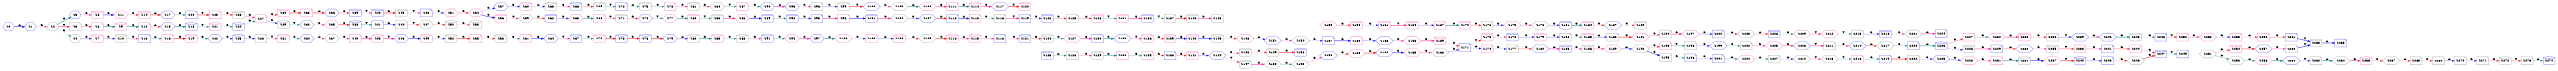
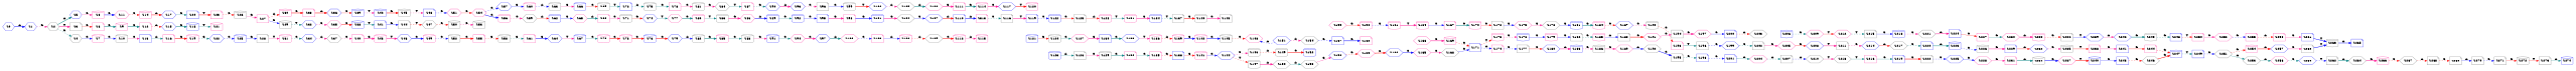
  strict digraph {
    rankdir=LR
    node [color=deeppink shape=cylinder]
    edge [color=red style=solid]
    S0 [color=blue shape=hexagon]
    S1 [color=blue shape=hexagon]
    S2 [color=gray40 shape=hexagon]
    S3 [color=gray40 shape=note]
    S4 [color=gray40 shape=hexagon]
    S5 [color=blue shape=hexagon]
    S6 [shape=note]
    S7
    S8
    S9
    S10 [color=gray40]
    S11 [shape=hexagon]
    S12 [shape=note]
    S13 [color=blue shape=note]
    S14
    S15 [color=blue shape=hexagon]
    S16 [shape=note]
    S17 [color=blue shape=hexagon]
    S18 [color=blue]
    S19
    S20 [color=blue shape=note]
    S21
    S22 [color=blue shape=hexagon]
    S23 [shape=note]
-   S24 [color=blue]
    S25 [color=blue]
    S26 [color=gray40]
    S27 [shape=note]
    S28 [color=gray40 shape=note]
    S29 [color=gray40]
    S30
    S31
    S32 [color=blue shape=hexagon]
    S33 [shape=note]
    S34 [color=blue shape=hexagon]
    S35 [shape=hexagon]
    S36 [color=blue shape=hexagon]
    S37 [color=gray40 shape=hexagon]
    S38 [color=blue]
    S39 [color=blue]
    S40 [shape=note]
    S41 [color=blue shape=note]
    S42 [color=blue]
    S43
    S44 [color=gray40 shape=note]
    S45 [color=gray40]
    S46 [color=blue shape=hexagon]
    S47 [color=gray40 shape=hexagon]
    S48 [color=blue shape=note]
    S49
    S50 [color=gray40]
    S51 [shape=hexagon]
    S52 [color=gray40]
    S53 [color=gray40]
    S54 [shape=hexagon]
    S55 [shape=note]
    S56
    S57 [color=blue shape=hexagon]
    S58 [color=gray40]
    S59 [color=gray40 shape=hexagon]
    S60
    S61 [shape=note]
    S62 [color=blue]
    S63 [color=gray40]
    S64 [color=blue shape=hexagon]
    S65 [shape=hexagon]
    S66 [color=blue]
    S67 [color=blue]
    S68 [shape=note]
    S69 [color=gray40]
    S70
    S71 [color=gray40]
    S72 [color=blue shape=note]
-   S73 [color=blue]
+   S73
    S74 [color=blue shape=hexagon]
    S75 [color=gray40]
    S76 [color=blue]
    S77 [shape=hexagon]
    S78 [shape=note]
    S79 [color=blue shape=hexagon]
    S80
    S81 [color=gray40]
    S82 [color=gray40]
    S83 [color=gray40]
    S84 [color=gray40 shape=hexagon]
    S85
    S86 [shape=hexagon]
    S87 [shape=note]
    S88 [color=gray40]
    S89 [color=blue]
    S90 [color=blue shape=hexagon]
    S91 [color=blue]
    S92 [color=blue]
    S93 [color=blue shape=hexagon]
    S94 [shape=hexagon]
    S95 [color=blue shape=note]
    S96 [color=gray40 shape=note]
    S97 [color=blue shape=hexagon]
    S98 [shape=note]
    S99 [color=gray40]
    S100 [shape=hexagon]
    S101 [color=blue]
    S102 [color=blue shape=hexagon]
    S103 [shape=note]
    S104 [color=gray40 shape=hexagon]
    S105 [color=gray40 shape=hexagon]
    S106
    S107 [color=blue shape=hexagon]
    S108 [shape=hexagon]
    S109 [color=gray40 shape=hexagon]
    S110 [color=blue shape=note]
    S111 [shape=note]
    S112
-   S113 [shape=note]
+   S113 [shape=note label=S313]
    S114
    S115
    S116 [color=gray40 shape=note]
    S117 [color=blue shape=hexagon]
-   S118 [color=blue shape=note]
    S119 [color=blue shape=note]
    S120
    S121 [color=blue]
    S122 [color=blue]
    S124 [color=gray40]
    S125 [color=gray40 shape=note]
    S123 [color=blue]
    S126 [color=gray40 shape=note]
    S127 [shape=hexagon]
    S128
    S129 [color=gray40]
    S130 [color=blue shape=note]
    S131
    S132 [shape=note]
    S133 [color=blue shape=hexagon]
    S134 [color=blue]
    S135 [shape=note]
    S136
    S137 [color=gray40 shape=note]
    S138 [color=blue shape=note]
    S139
    S140 [color=gray40]
    S141
    S142
    S143 [color=gray40 shape=note]
    S144 [color=blue shape=hexagon]
    S145 [color=gray40]
    S146 [color=gray40]
    S147 [color=gray40]
    S148 [shape=hexagon]
    S149 [color=gray40]
    S150 [color=gray40 shape=hexagon]
    S151 [color=blue shape=hexagon]
    S152 [color=blue]
    S153 [color=gray40 shape=hexagon]
    S154 [color=gray40 shape=hexagon]
    S156 [color=blue shape=hexagon]
    S157 [color=blue shape=note]
    S155 [shape=hexagon]
    S158
    S159 [shape=hexagon]
    S160 [shape=note]
    S161
    S162 [color=blue shape=hexagon]
-   S163 [color=blue shape=hexagon]
    S164
    S165 [shape=hexagon]
    S166 [shape=hexagon]
    S167 [shape=note]
    S168 [color=gray40 shape=hexagon]
    S169
    S170
    S171 [color=blue shape=note]
    S172 [color=gray40 shape=note]
    S173
    S174 [shape=note]
    S175 [shape=hexagon]
    S176 [color=blue]
    S177 [color=gray40 shape=note]
    S178 [color=gray40 shape=hexagon]
    S179
    S180 [color=blue shape=hexagon]
    S181 [color=blue]
    S182 [color=gray40 shape=note]
    S183 [color=blue]
    S184
    S185
    S186 [color=gray40]
    S187 [color=blue shape=hexagon]
    S188 [color=gray40 shape=note]
    S189 [shape=hexagon]
    S190 [color=gray40]
    S191 [shape=hexagon]
    S192 [color=gray40 shape=hexagon]
    S193 [shape=note]
    S194 [color=gray40 shape=note]
    S195 [color=gray40 shape=note]
    S196 [color=gray40 shape=note]
    S197 [shape=hexagon]
    S198 [color=blue shape=note]
    S199 [color=blue shape=hexagon]
    S200 [color=blue shape=note]
    S201 [color=blue shape=note]
    S202 [color=gray40 shape=note]
    S203 [color=gray40 shape=hexagon]
    S204 [shape=hexagon]
    S205 [shape=hexagon]
    S206 [color=blue]
    S207 [color=gray40 shape=note]
    S208 [color=blue shape=hexagon]
    S209 [shape=hexagon]
    S210 [color=gray40 shape=hexagon]
    S211 [color=gray40 shape=note]
    S212 [shape=hexagon]
    S213 [color=gray40 shape=hexagon]
    S214 [color=blue shape=hexagon]
    S215 [color=gray40 shape=note]
    S216 [shape=note]
    S217 [color=gray40 shape=hexagon]
    S218 [color=blue]
    S219 [color=blue shape=note]
    S220 [color=blue shape=note]
    S221 [color=gray40 shape=hexagon]
    S222 [color=gray40 shape=note]
    S223 [color=blue]
    S224 [color=blue shape=note]
    S225 [color=blue shape=hexagon]
    S226 [color=gray40]
    S227 [shape=note]
    S228 [shape=hexagon]
    S229 [color=blue shape=note]
    S230 [shape=hexagon]
    S231 [shape=note]
    S232 [color=blue shape=hexagon]
    S233
    S234 [color=gray40]
    S235 [color=gray40]
    S236 [color=gray40 shape=note]
    S237 [shape=hexagon]
    S238 [shape=note]
    S239 [color=blue shape=hexagon]
    S240 [color=blue]
    S241 [color=blue shape=note]
    S242 [color=blue shape=hexagon]
    S243 [color=blue shape=note]
    S244 [shape=note]
    S245 [color=gray40]
    S246 [color=gray40 shape=hexagon]
    S247 [color=blue]
    S248 [color=blue shape=note]
    S249 [color=blue shape=note]
    S250 [shape=note]
    S251 [color=gray40 shape=hexagon]
    S252 [shape=hexagon]
    S253 [color=gray40 shape=hexagon]
    S254
    S255 [shape=note]
    S256 [shape=hexagon]
    S257 [color=blue shape=hexagon]
    S258 [shape=note]
    S259 [color=blue shape=hexagon]
    S260 [color=gray40 shape=note]
    S261 [color=blue shape=note]
    S262 [color=gray40 shape=note]
    S263 [color=gray40]
    S264 [color=gray40 shape=hexagon]
    S265 [color=blue shape=note]
    S266
    S267 [color=gray40 shape=hexagon]
    S268 [color=gray40 shape=note]
    S269 [color=gray40 shape=note]
    S270 [color=gray40 shape=note]
    S271 [color=gray40 shape=note]
    S272 [color=gray40]
    S273 [color=gray40 shape=note]
    S274 [color=blue]
    S0 -> S1 [color=blue label=A style=bold]
    S1 -> S2 [color=deeppink label=G style=dashed]
    S2 -> S3 [color=deeppink label=T style=bold]
    S2 -> S4 [color=teal label=G style=dashed]
    S2 -> S5 [color=teal label=A style=bold]
    S3 -> S6 [label=C]
    S4 -> S7 [color=blue label=C]
    S5 -> S8 [color=deeppink label=C]
    S6 -> S9 [color=teal label=C style=bold]
    S7 -> S10 [color=blue label=C]
    S8 -> S11 [color=blue label=C style=bold]
    S9 -> S12 [color=teal label=C style=bold]
    S10 -> S13 [color=deeppink label=C]
    S11 -> S14 [label=C style=dashed]
    S12 -> S15 [label=A style=dashed]
    S13 -> S16 [color=teal label=A]
    S14 -> S17 [label=A style=bold]
    S15 -> S18 [color=teal label=G style=bold]
    S16 -> S19 [label=G style=bold]
    S17 -> S20 [color=teal label=G]
    S18 -> S21 [color=teal label=T]
    S19 -> S22 [color=teal label=G style=dashed]
    S20 -> S23 [label=T style=bold]
-   S21 -> S24 [color=teal label=C style=dashed]
    S22 -> S25 [color=blue label=C style=dashed]
    S23 -> S26 [label=C style=dashed]
-   S24 -> S27 [color=teal label=G style=dashed]
    S25 -> S28 [color=blue label=G]
    S26 -> S27 [color=deeppink label=G]
    S27 -> S29 [color=blue label=G]
    S27 -> S30 [label=A style=dashed]
    S28 -> S31 [color=deeppink label=T]
    S29 -> S32 [color=teal label=T style=dashed]
    S30 -> S33 [label=C style=bold]
    S31 -> S34 [color=teal label=C style=dashed]
    S32 -> S35 [color=deeppink label=G style=dashed]
    S33 -> S36 [label=A style=bold]
    S34 -> S37 [color=deeppink label=A style=dashed]
    S35 -> S38 [label=C style=bold]
    S36 -> S39 [label=C]
    S37 -> S40 [color=deeppink label=C style=dashed]
    S38 -> S41 [color=teal label=T]
    S39 -> S42 [color=deeppink label=T style=dashed]
    S40 -> S43 [color=deeppink label=G style=bold]
    S41 -> S44 [color=blue label=G]
    S42 -> S45 [label=G style=bold]
    S43 -> S46 [color=deeppink label=T style=bold]
    S44 -> S47 [label=T style=dashed]
    S45 -> S48 [color=deeppink label=T style=dashed]
    S46 -> S49 [color=blue label=C style=bold]
    S47 -> S50 [label=C style=dashed]
    S48 -> S51 [color=blue label=C style=dashed]
    S49 -> S52 [color=blue label=C style=dashed]
    S50 -> S53 [color=deeppink label=C style=dashed]
    S51 -> S54 [label=C]
    S52 -> S55 [label=C style=bold]
    S54 -> S56 [color=blue label=C style=bold]
    S54 -> S57 [color=blue label=C style=dashed]
    S55 -> S58 [label=G style=dashed]
    S56 -> S59 [color=deeppink label=C style=dashed]
    S57 -> S60 [color=blue label=G]
    S58 -> S61 [color=teal label=G style=dashed]
    S59 -> S62 [label=A]
    S60 -> S63 [color=blue label=A style=dashed]
    S61 -> S64 [color=blue label=G style=bold]
    S62 -> S65 [color=blue label=G]
    S63 -> S66 [color=deeppink label=G]
    S64 -> S67 [color=deeppink label=T]
    S65 -> S68 [color=teal label=A style=bold]
    S66 -> S69 [label=C]
    S67 -> S70 [color=teal label=C]
    S68 -> S71 [color=deeppink label=C]
    S69 -> S72 [color=teal label=T]
    S70 -> S73 [label=C style=bold]
    S71 -> S74 [label=G]
    S72 -> S75 [color=teal label=A style=dashed]
    S73 -> S76 [label=C style=bold]
    S74 -> S77 [color=teal label=T]
    S75 -> S78 [color=teal label=C]
    S76 -> S79 [label=C style=bold]
    S77 -> S80 [color=teal label=C style=bold]
    S78 -> S81 [color=deeppink label=C]
    S79 -> S82 [color=blue label=A]
    S80 -> S83 [color=teal label=T]
    S81 -> S84 [color=deeppink label=G]
    S82 -> S85 [color=teal label=G style=bold]
    S83 -> S86 [color=deeppink label=G style=bold]
    S84 -> S87 [color=teal label=T]
    S85 -> S88 [color=teal label=C]
    S86 -> S89 [color=blue label=A style=bold]
    S87 -> S90 [color=teal label=G style=dashed]
    S88 -> S91 [color=deeppink label=G]
    S89 -> S92 [color=teal label=C]
    S90 -> S93 [color=deeppink label=A style=bold]
    S91 -> S94 [color=teal label=C]
    S92 -> S95 [color=blue label=C]
    S93 -> S96 [color=deeppink label=C style=dashed]
    S94 -> S97 [color=deeppink label=C style=bold]
    S95 -> S98 [color=deeppink label=G style=bold]
    S96 -> S99 [color=blue label=C]
    S97 -> S100 [color=teal label=A style=bold]
    S98 -> S101 [color=blue label=G style=bold]
    S99 -> S102 [label=T style=bold]
    S100 -> S103 [color=blue label=C style=dashed]
    S101 -> S104 [color=deeppink label=G style=bold]
    S102 -> S105 [color=deeppink label=A style=dashed]
    S103 -> S106 [color=blue label=A]
    S104 -> S107 [color=blue label=G]
    S105 -> S108 [color=teal label=A style=bold]
    S106 -> S109 [label=A style=dashed]
    S107 -> S110 [label=A style=bold]
    S108 -> S111 [color=deeppink label=G style=bold]
    S109 -> S112 [label=C style=bold]
    S110 -> S113 [color=blue label=A style=bold]
    S111 -> S114 [color=teal label=G style=bold]
    S112 -> S115 [color=deeppink label=A]
    S113 -> S116 [color=teal label=C style=dashed]
    S114 -> S117 [color=deeppink label=C style=bold]
-   S115 -> S118 [color=deeppink label=C]
    S116 -> S119 [color=deeppink label=T style=bold]
    S117 -> S120 [label=T style=bold]
-   S118 -> S121 [color=deeppink label=C style=dashed]
    S119 -> S122 [color=blue label=C style=dashed]
    S121 -> S124 [label=G]
    S122 -> S125 [label=C]
    S124 -> S127 [color=teal label=C]
    S125 -> S128 [label=A]
    S123 -> S126 [color=teal label=A]
    S126 -> S129 [color=deeppink label=C]
    S127 -> S130 [color=deeppink label=G style=bold]
    S128 -> S131 [color=teal label=T]
    S129 -> S132 [color=teal label=C style=bold]
    S130 -> S133 [color=teal label=C style=bold]
    S131 -> S134 [color=deeppink label=G style=bold]
-   S132 -> S135 [color=teal label=G]
+   S132 -> S135 [color=teal label=C]
    S133 -> S136 [color=deeppink label=T]
    S134 -> S137 [color=teal label=T style=dashed]
    S135 -> S138 [label=G style=dashed]
    S136 -> S139 [label=A style=dashed]
    S137 -> S140 [label=G style=bold]
    S138 -> S141 [label=G]
    S139 -> S142 [color=blue label=G style=bold]
    S140 -> S143 [color=deeppink label=C style=bold]
    S141 -> S144 [color=blue label=C]
    S142 -> S145 [color=blue label=C style=bold]
    S144 -> S146 [color=deeppink label=C style=dashed]
    S144 -> S147 [label=T style=dashed]
    S145 -> S148 [label=C style=dashed]
    S146 -> S149 [label=A style=dashed]
    S147 -> S150 [color=deeppink label=A style=bold]
-   S148 -> S151 [color=blue label=A style=dashed]
+   S151 -> S148 [color=blue label=A style=dashed]
    S149 -> S152 [label=C style=bold]
    S150 -> S153 [color=teal label=A]
    S151 -> S154 [color=deeppink label=A style=dashed]
    S153 -> S156 [color=deeppink label=G]
    S154 -> S157 [color=blue label=G style=dashed]
    S156 -> S159 [label=G style=dashed]
    S157 -> S160 [color=blue label=G style=bold]
    S155 -> S158 [label=G]
    S158 -> S161 [color=blue label=G style=dashed]
    S159 -> S162 [label=G style=bold]
-   S160 -> S163 [color=blue label=G]
    S161 -> S164 [color=deeppink label=T style=bold]
    S162 -> S165 [color=blue label=C style=bold]
-   S163 -> S166 [color=deeppink label=C]
    S164 -> S167 [color=blue label=C]
    S165 -> S168 [color=deeppink label=C]
    S166 -> S169 [color=deeppink label=C style=bold]
    S167 -> S170 [color=teal label=C style=bold]
    S168 -> S171 [color=blue label=C]
    S169 -> S171 [label=C style=dashed]
    S170 -> S172 [label=C]
    S171 -> S173 [label=T style=dashed]
    S171 -> S174 [color=blue label=A style=dashed]
    S172 -> S175 [color=blue label=G]
    S173 -> S176 [color=deeppink label=G style=dashed]
    S174 -> S177 [color=blue label=G style=dashed]
    S175 -> S178 [color=deeppink label=G]
    S176 -> S179 [color=blue label=G]
    S177 -> S180 [label=G]
    S178 -> S181 [color=blue label=G]
    S179 -> S182 [color=blue label=G]
    S180 -> S183 [color=deeppink label=A style=bold]
    S181 -> S184 [color=teal label=G style=bold]
    S182 -> S185 [color=teal label=G style=dashed]
    S183 -> S186 [color=deeppink label=G style=dashed]
    S184 -> S187 [label=C style=dashed]
    S185 -> S188 [color=blue label=A]
    S186 -> S189 [color=deeppink label=C]
    S187 -> S190 [color=deeppink label=C style=dashed]
    S188 -> S191 [label=C style=bold]
    S189 -> S192 [color=blue label=A]
-   S192 -> S193 [label=C style=dashed]
+   S190 -> S193 [label=C style=dashed]
    S191 -> S194 [color=deeppink label=C]
    S192 -> S195 [color=blue label=C style=bold]
    S193 -> S196 [color=teal label=T]
    S194 -> S197 [color=deeppink label=C style=bold]
    S195 -> S198 [color=teal label=C style=dashed]
    S196 -> S199 [color=blue label=C style=dashed]
    S197 -> S200 [color=blue label=C]
    S198 -> S201 [color=blue label=C style=dashed]
    S199 -> S202 [color=teal label=C style=dashed]
    S200 -> S203 [label=A style=dashed]
    S201 -> S204 [color=teal label=A]
    S202 -> S205 [color=deeppink label=G]
-   S203 -> S206 [label=A]
    S204 -> S207 [color=teal label=A style=dashed]
    S205 -> S208 [label=G]
    S206 -> S209 [color=teal label=G style=dashed]
    S207 -> S210 [color=blue label=A style=dashed]
    S208 -> S211 [color=deeppink label=T style=bold]
    S209 -> S212 [label=T]
    S210 -> S213 [color=deeppink label=T]
    S211 -> S214 [color=deeppink label=C style=dashed]
    S212 -> S215 [color=teal label=T style=dashed]
    S213 -> S216 [color=teal label=T]
    S214 -> S217 [label=A]
    S215 -> S218 [color=blue label=G]
    S216 -> S219 [color=teal label=C]
    S217 -> S220 [color=teal label=G style=dashed]
    S218 -> S221 [color=deeppink label=G style=dashed]
    S219 -> S222 [label=G style=bold]
    S220 -> S223 [color=teal label=A style=bold]
    S221 -> S224 [color=deeppink label=A style=bold]
    S222 -> S225 [color=blue label=C style=dashed]
    S223 -> S226 [color=blue label=C style=dashed]
-   S223 -> S227 [label=C]
+   S224 -> S227 [label=C]
    S225 -> S228 [color=blue label=C]
    S226 -> S229 [color=deeppink label=G style=bold]
    S227 -> S230 [color=teal label=G]
    S228 -> S231 [color=deeppink label=G]
    S229 -> S232 [label=A]
    S230 -> S233 [color=deeppink label=A style=bold]
    S231 -> S234 [color=teal label=A style=bold]
    S232 -> S235 [color=deeppink label=G style=dashed]
    S233 -> S236 [label=G style=dashed]
    S234 -> S237 [color=blue label=G style=bold]
    S235 -> S238 [label=T]
    S236 -> S239 [color=blue label=T]
    S237 -> S240 [label=T style=bold]
    S238 -> S241 [color=deeppink label=C]
    S239 -> S242 [color=deeppink label=A]
    S240 -> S243 [color=blue label=C]
    S241 -> S244 [label=G]
    S242 -> S245 [color=teal label=G style=bold]
    S243 -> S246 [label=G style=dashed]
    S244 -> S247 [label=G style=dashed]
    S245 -> S248 [color=teal label=G style=dashed]
    S246 -> S247 [label=G style=bold]
    S247 -> S249 [color=teal label=T style=dashed]
    S248 -> S250 [label=T style=dashed]
+   S249 -> S251 [color=blue label=C style=dashed]
    S250 -> S252 [color=deeppink label=C]
    S251 -> S253 [color=teal label=A]
    S251 -> S254 [label=G style=dashed]
    S252 -> S255 [color=blue label=G style=dashed]
    S253 -> S256 [color=teal label=A]
    S254 -> S257 [label=A style=bold]
    S255 -> S258 [label=A style=dashed]
-   S256 -> S259 [color=teal label=G style=bold]
+   S256 -> S259 [color=teal label=G style=dashed]
    S257 -> S260 [color=deeppink label=G]
-   S258 -> S261 [label=G]
+   S258 -> S261 [color=deeppink label=G]
    S259 -> S262 [color=blue label=T style=dashed]
    S260 -> S263 [color=blue label=T style=bold]
    S261 -> S263 [color=blue label=T style=bold]
    S262 -> S264 [color=teal label=A style=bold]
    S263 -> S265 [color=blue label=A style=bold]
    S264 -> S266 [color=deeppink label=G style=bold]
    S266 -> S267 [label=G style=dashed]
    S267 -> S268 [label=A style=dashed]
    S268 -> S269 [label=G style=dashed]
    S269 -> S270 [color=blue label=A]
    S270 -> S271 [color=blue label=G style=dashed]
    S271 -> S272 [label=G]
    S272 -> S273 [label=T]
    S273 -> S274 [color=teal label=A]
  }
